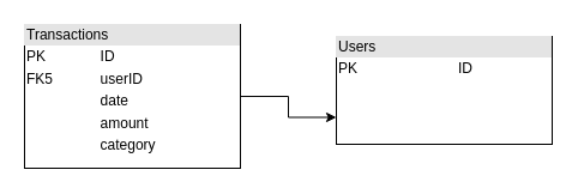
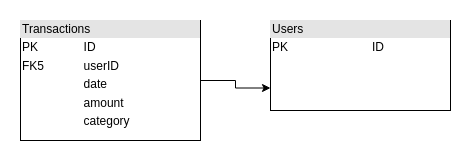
  <mxCell id="0" />
  <mxCell id="1" parent="0" />
- <mxCell id="2" value="&lt;div style=&quot;box-sizing:border-box;width:100%;background:#e4e4e4;padding:2px;&quot;&gt;Users&lt;/div&gt;&lt;table style=&quot;width:100%;font-size:1em;&quot; cellpadding=&quot;2&quot; cellspacing=&quot;0&quot;&gt;&lt;tbody&gt;&lt;tr&gt;&lt;td&gt;PK&lt;/td&gt;&lt;td&gt;ID&lt;/td&gt;&lt;/tr&gt;&lt;/tbody&gt;&lt;/table&gt;" style="verticalAlign=top;align=left;overflow=fill;html=1;whiteSpace=wrap;" vertex="1" parent="1"><mxGeometry x="280" y="30" width="180" height="90" as="geometry" /></mxCell>
+ <mxCell id="2" value="&lt;div style=&quot;box-sizing:border-box;width:100%;background:#e4e4e4;padding:2px;&quot;&gt;Users&lt;/div&gt;&lt;table style=&quot;width:100%;font-size:1em;&quot; cellpadding=&quot;2&quot; cellspacing=&quot;0&quot;&gt;&lt;tbody&gt;&lt;tr&gt;&lt;td&gt;PK&lt;/td&gt;&lt;td&gt;ID&lt;/td&gt;&lt;/tr&gt;&lt;/tbody&gt;&lt;/table&gt;" style="verticalAlign=top;align=left;overflow=fill;html=1;whiteSpace=wrap;" vertex="1" parent="1"><mxGeometry x="270" y="20" width="180" height="90" as="geometry" /></mxCell>
  <mxCell id="3" style="edgeStyle=orthogonalEdgeStyle;rounded=0;orthogonalLoop=1;jettySize=auto;html=1;entryX=0;entryY=0.75;entryDx=0;entryDy=0;" edge="1" parent="1" source="4" target="2"><mxGeometry relative="1" as="geometry" /></mxCell>
  <mxCell id="4" value="&lt;div style=&quot;box-sizing:border-box;width:100%;background:#e4e4e4;padding:2px;&quot;&gt;Transactions&lt;/div&gt;&lt;table style=&quot;width:100%;font-size:1em;&quot; cellpadding=&quot;2&quot; cellspacing=&quot;0&quot;&gt;&lt;tbody&gt;&lt;tr&gt;&lt;td&gt;PK&lt;/td&gt;&lt;td&gt;ID&lt;/td&gt;&lt;/tr&gt;&lt;tr&gt;&lt;td&gt;FK5&lt;/td&gt;&lt;td&gt;userID&lt;/td&gt;&lt;/tr&gt;&lt;tr&gt;&lt;td&gt;&lt;/td&gt;&lt;td&gt;date&lt;/td&gt;&lt;/tr&gt;&lt;tr&gt;&lt;td&gt;&lt;br&gt;&lt;/td&gt;&lt;td&gt;amount&lt;/td&gt;&lt;/tr&gt;&lt;tr&gt;&lt;td&gt;&lt;br&gt;&lt;/td&gt;&lt;td&gt;category&lt;/td&gt;&lt;/tr&gt;&lt;/tbody&gt;&lt;/table&gt;" style="verticalAlign=top;align=left;overflow=fill;html=1;whiteSpace=wrap;" vertex="1" parent="1"><mxGeometry x="20" y="20" width="180" height="120" as="geometry" /></mxCell>
